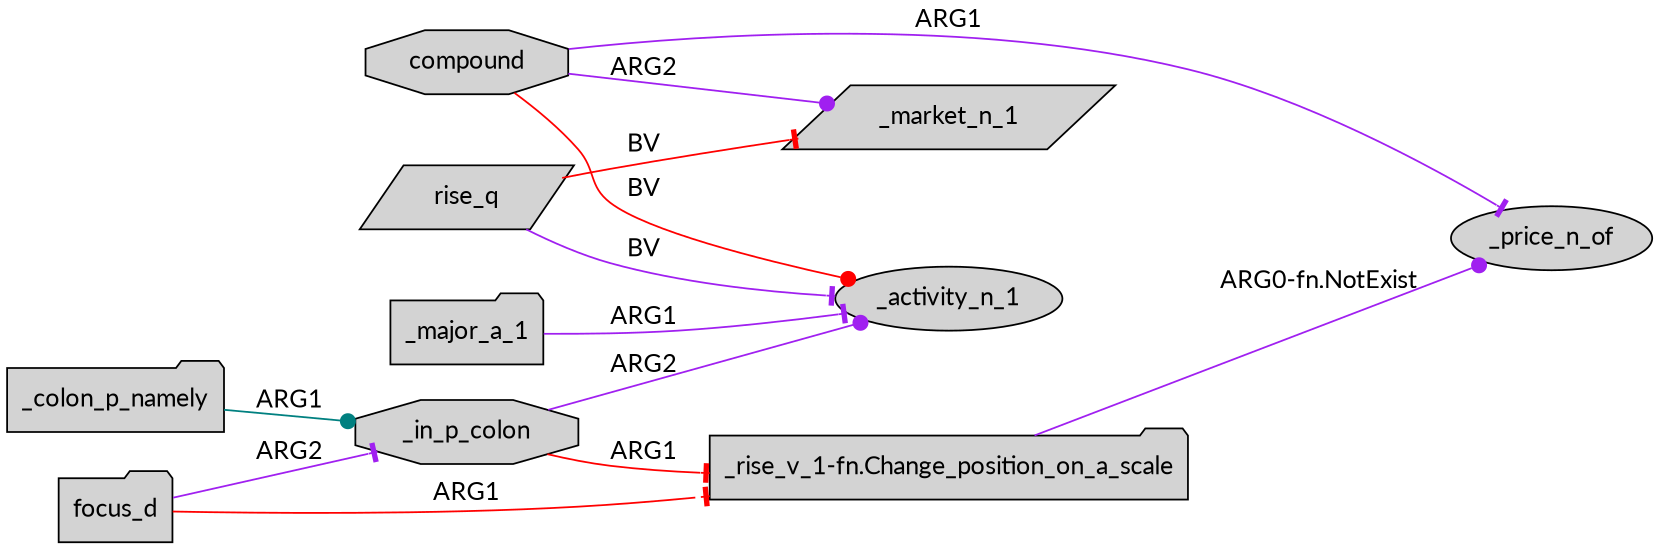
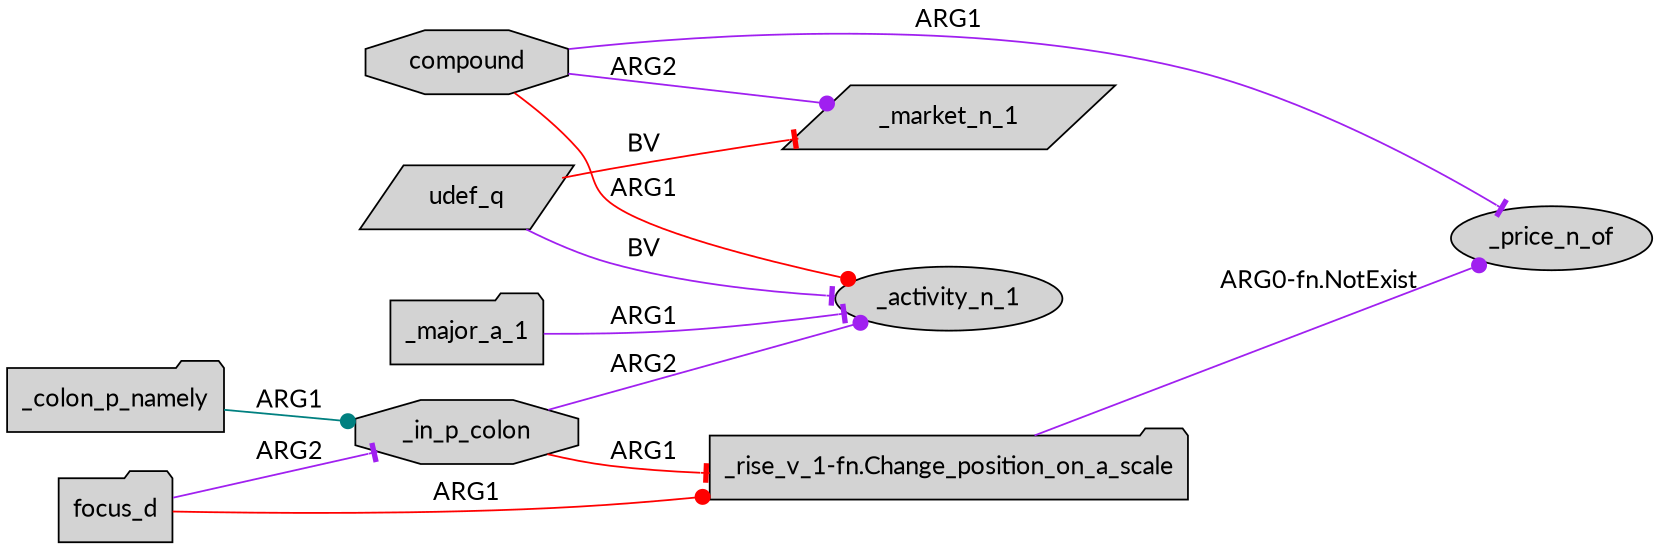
  digraph {
    fontname=Lato
    rankdir=LR
    node [fontname=Lato shape=folder style=filled]
    edge [arrowhead=dot color=purple fontname=Lato]
    compound [shape=octagon]
    _market_n_1 [shape=parallelogram]
    _activity_n_1 [shape=ellipse]
    _price_n_of [shape=ellipse]
-   udef_q [shape=parallelogram label=rise_q]
+   udef_q [shape=parallelogram]
    n6 [label=_in_p_colon shape=octagon]
    _colon_p_namely
    "_rise_v_1-fn.Change_position_on_a_scale"
    focus_d
    _major_a_1
    compound -> _market_n_1 [label=ARG2]
-   compound -> _activity_n_1 [color=red label=BV]
+   compound -> _activity_n_1 [color=red label=ARG1]
    compound -> _price_n_of [arrowhead=tee label=ARG1]
    udef_q -> _market_n_1 [arrowhead=tee color=red label=BV]
    udef_q -> _activity_n_1 [arrowhead=tee label=BV]
    n6 -> _activity_n_1 [label=ARG2]
    n6 -> "_rise_v_1-fn.Change_position_on_a_scale" [arrowhead=tee color=red label=ARG1]
    _colon_p_namely -> n6 [color=teal label=ARG1]
    "_rise_v_1-fn.Change_position_on_a_scale" -> _price_n_of [label="ARG0-fn.NotExist"]
    focus_d -> n6 [arrowhead=tee label=ARG2]
-   focus_d -> "_rise_v_1-fn.Change_position_on_a_scale" [arrowhead=tee color=red label=ARG1]
+   focus_d -> "_rise_v_1-fn.Change_position_on_a_scale" [color=red label=ARG1]
    _major_a_1 -> _activity_n_1 [arrowhead=tee label=ARG1]
  }
